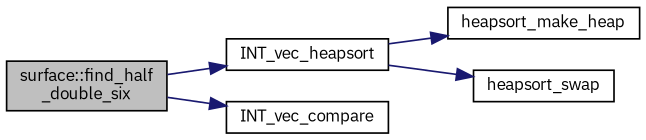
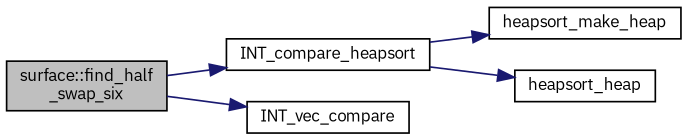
  digraph {
    fontname="IBM Plex Sans"
    rankdir=LR
    node [color=black fillcolor=white fontname="IBM Plex Sans" fontsize=10 shape=record style=filled]
    edge [color=midnightblue fontname="IBM Plex Sans" fontsize=10 labelfontname=Helvetica labelfontsize=10 style=solid]
-   n1 [fillcolor=grey75 fontcolor=black height=0.2 label="surface::find_half\l_double_six" width=0.4]
-   n2 [height=0.2 label=INT_vec_heapsort width=0.4]
+   n1 [fillcolor=grey75 fontcolor=black height=0.2 label="surface::find_half\l_swap_six" width=0.4]
+   n2 [height=0.2 label=INT_compare_heapsort width=0.4]
    n3 [height=0.2 label=INT_vec_compare width=0.4]
    n4 [height=0.2 label=heapsort_make_heap width=0.4]
-   n5 [height=0.2 label=heapsort_swap width=0.4]
+   n5 [height=0.2 label=heapsort_heap width=0.4]
    n1 -> n2
    n1 -> n3
    n2 -> n4
    n2 -> n5
  }
